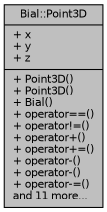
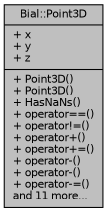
  digraph {
-   n1 [color=black fillcolor=grey75 fontcolor=black fontname=Helvetica fontsize=10 height=0.2 label="{Bial::Point3D\n|+ x\l+ y\l+ z\l|+ Point3D()\l+ Point3D()\l+ Bial()\l+ operator==()\l+ operator!=()\l+ operator+()\l+ operator+=()\l+ operator-()\l+ operator-()\l+ operator-=()\land 11 more...\l}" shape=record style=filled width=0.4]
+   n1 [color=black fillcolor=grey75 fontcolor=black fontname=Helvetica fontsize=10 height=0.2 label="{Bial::Point3D\n|+ x\l+ y\l+ z\l|+ Point3D()\l+ Point3D()\l+ HasNaNs()\l+ operator==()\l+ operator!=()\l+ operator+()\l+ operator+=()\l+ operator-()\l+ operator-()\l+ operator-=()\land 11 more...\l}" shape=record style=filled width=0.4]
  }
